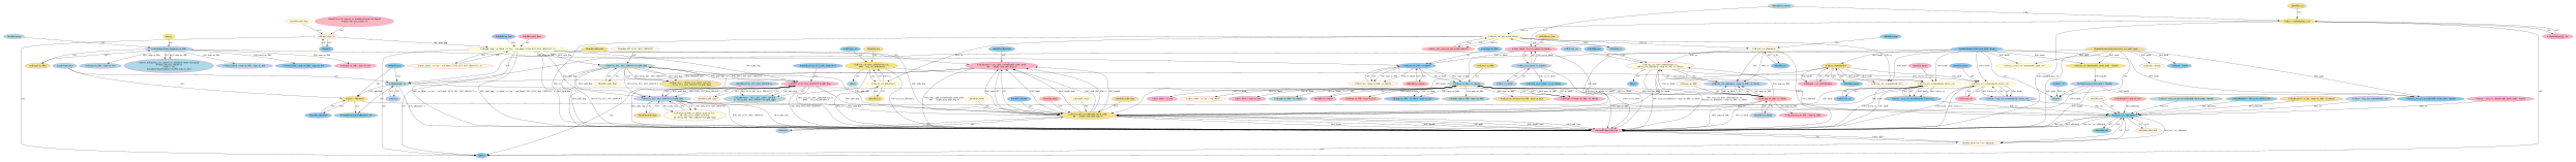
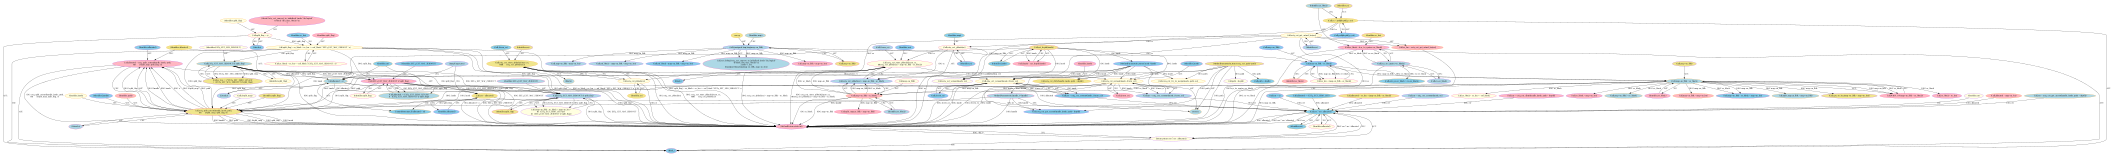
  digraph {
    fontname="Playfair Display"
    node [color=purple fillcolor=skyblue fontname="Playfair Display" style=filled]
    edge [fontname="Playfair Display"]
    n1 [color=darkorange fillcolor=khaki label="(Call,err = allocated)"]
    n2 [color=darkorange label="(Call,err ? err : allocated)"]
    n3 [color=darkorange label="(ControlStructure,if (allocated < 0))"]
    n4 [label="(Identifier,allocated)"]
    n5 [fillcolor=lightpink label="(MethodReturn,static int)"]
    n6 [fillcolor=lightyellow label="(Return,return err ? err : allocated;)"]
    n7 [color=deeppink fillcolor=lightyellow label="(Identifier,allocated)"]
    n8 [color=darkorange label="(Identifier,err)"]
    n9 [color=darkorange fillcolor=lightblue label="(Call,allocated < 0)"]
    n10 [fillcolor=lightblue label="(Literal,0)"]
    n11 [fillcolor=lightpink label="(Call,allocated = ext4_split_extent(handle, inode, path,\n\t\t\t\t       &split_map, split_flag, 0))"]
    n12 [color=deeppink fillcolor=khaki label="(Call,ext4_split_extent(handle, inode, path,\n\t\t\t\t       &split_map, split_flag, 0))"]
    n13 [color=deeppink label="(Block,)"]
    n14 [color=deeppink fillcolor=lightblue label="(Literal,0)"]
    n15 [color=deeppink fillcolor=lightblue label="(MethodParameterIn,handle_t *handle)"]
    n16 [label="(Call,ext4_ext_get_access(handle, inode, path + depth))"]
    1000105 [color=darkorange fillcolor=lightblue]
    n18 [color=darkorange fillcolor=khaki label="(Call,ext4_ext_dirty(handle, inode, path + depth))"]
    n19 [color=darkorange fillcolor=lightyellow label="(Call,ext4_ext_zeroout(inode, &zero_ex))"]
    n20 [fillcolor=lightblue label="(Call,err = ext4_ext_zeroout(inode, &zero_ex))"]
    n21 [color=deeppink fillcolor=lightpink label="(Call,&zero_ex)"]
    n22 [color=deeppink fillcolor=khaki label="(Call,ext_depth(inode))"]
    n23 [color=darkorange fillcolor=lightyellow label="(Call,ext4_ext_zeroout(inode, &zero_ex))"]
    n24 [color=darkorange label="(Identifier,inode)"]
    n25 [fillcolor=lightyellow label="(Call,ext4_ext_zeroout(inode, ex))"]
    n26 [color=deeppink fillcolor=lightpink label="(Call,depth = ext_depth(inode))"]
    n27 [label="(Call,&zero_ex)"]
    n28 [color=deeppink label="(Call,err = ext4_ext_zeroout(inode, &zero_ex))"]
    n29 [label="(MethodParameterIn,struct inode *inode)"]
    n30 [color=darkorange fillcolor=lightyellow label="(Call,ext4_ext_try_to_merge(inode, path, ex))"]
    n31 [color=deeppink fillcolor=lightyellow label="(Call,ext4_ext_store_pblock(&zero_ex,\n\t\t\t\text4_ext_pblock(ex) + map->m_lblk - ee_block))"]
    n32 [color=deeppink label="(Block,)"]
    n33 [fillcolor=lightblue label="(Call,ext4_ext_pblock(ex) + map->m_lblk - ee_block)"]
    n34 [color=darkorange fillcolor=lightpink label="(Call,map->m_lblk - ee_block)"]
    n35 [color=deeppink fillcolor=lightyellow label="(Call,ext4_ext_pblock(ex))"]
    n36 [color=deeppink label="(Identifier,ex)"]
    n37 [color=darkorange fillcolor=lightyellow label="(Call,ext4_ext_get_actual_len(ex))"]
    n38 [color=darkorange fillcolor=lightyellow label="(Call,ext4_ext_pblock(ex))"]
    n39 [color=darkorange fillcolor=lightpink label="(Call,ee_len = ext4_ext_get_actual_len(ex))"]
    n40 [fillcolor=lightblue label="(Identifier,ex)"]
    n41 [color=darkorange fillcolor=khaki label="(Call,ext4_ext_store_pblock(&zero_ex,\n\t\t\t\t\t\t      ext4_ext_pblock(ex)))"]
    n42 [color=darkorange fillcolor=khaki label="(Identifier,ex)"]
    n43 [color=darkorange fillcolor=khaki label="(Call,ex = path[depth].p_ext)"]
-   n44 [fillcolor=lightpink label="(Call,path[depth].p_ext)"]
+   n44 [label="(Call,path[depth].p_ext)"]
    n45 [color=deeppink fillcolor=lightpink label="(Call,split_map.m_lblk = map->m_lblk)"]
    n46 [color=deeppink fillcolor=lightblue label="(Identifier,ee_block)"]
    n47 [color=darkorange fillcolor=lightblue label="(Call,map->m_lblk < ee_block)"]
    n48 [fillcolor=khaki label="(Call,cpu_to_le32(map->m_lblk + map->m_len))"]
    n49 [color=deeppink fillcolor=lightpink label="(Call,WARN_ON(map->m_lblk < ee_block))"]
    n50 [fillcolor=lightpink label="(Call,ee_block + ee_len)"]
    n51 [color=deeppink fillcolor=lightyellow label="(Call,ee_block + ee_len <= eof_block)"]
    n52 [fillcolor=lightpink label="(Call,ee_block + map->m_len)"]
    n53 [color=darkorange fillcolor=lightblue label="(Call,map->m_lblk != ee_block)"]
    n54 [fillcolor=lightpink label="(Identifier,ee_block)"]
    n55 [color=darkorange fillcolor=lightpink label="(Call,map->m_lblk + map->m_len)"]
    n56 [color=deeppink label="(Call,map->m_lblk - ee_block + map->m_len)"]
    n57 [color=darkorange fillcolor=lightblue label="(Call,split_map.m_lblk = map->m_lblk)"]
    n58 [label="(Call,map->m_lblk - ee_block)"]
    n59 [color=deeppink fillcolor=lightyellow label="(Call,ee_len - (map->m_lblk - ee_block))"]
    n60 [color=darkorange fillcolor=lightpink label="(Identifier,ee_block)"]
    n61 [fillcolor=lightblue label="(Call,(unsigned long long)map->m_lblk)"]
    n62 [fillcolor=lightblue label="(Call,map->m_lblk + map->m_len)"]
    n63 [fillcolor=lightblue label="(Call,eof_block = map->m_lblk + map->m_len)"]
    n64 [label="(Call,eof_block < map->m_lblk + map->m_len)"]
    n65 [color=deeppink fillcolor=lightblue label="(Call,ext_debug(\"ext4_ext_convert_to_initialized: inode %lu, logical\"\n \t\t\"block %llu, max_blocks %u\n\", inode->i_ino,\n\t\t(unsigned long long)map->m_lblk, map->m_len))"]
    n66 [fillcolor=lightpink label="(Call,map->m_lblk + map->m_len)"]
    n67 [color=deeppink fillcolor=khaki label="(Call,map->m_lblk)"]
    n68 [fillcolor=lightpink label="(Call,ee_block = le32_to_cpu(ex->ee_block))"]
    n69 [color=deeppink fillcolor=lightblue label="(Call,le32_to_cpu(ex->ee_block))"]
    n70 [fillcolor=lightblue label="(Call,ex->ee_block)"]
    n71 [color=darkorange label="(Call,zero_ex.ee_block = ex->ee_block)"]
    n72 [color=darkorange fillcolor=lightblue label="(Block,)"]
    n73 [fillcolor=khaki label="(MethodParameterIn,struct ext4_ext_path *path)"]
    n74 [fillcolor=lightyellow label="(Call,path + depth)"]
    n75 [color=darkorange label="(Call,path + depth)"]
    n76 [fillcolor=lightblue label="(Call,EXT4_EXT_MAY_ZEROOUT & split_flag)"]
    n77 [color=deeppink fillcolor=khaki label="(Identifier,split_flag)"]
    n78 [fillcolor=lightyellow label="(Call,(map->m_lblk - ee_block + map->m_len <\n\t\t\t   EXT4_EXT_ZERO_LEN) &&\n\t\t\t   (EXT4_EXT_MAY_ZEROOUT & split_flag))"]
    n79 [fillcolor=lightpink label="(Call,EXT4_EXT_MAY_ZEROOUT & split_flag)"]
    n80 [color=deeppink fillcolor=lightyellow label="(Identifier,split_flag)"]
    n81 [color=darkorange fillcolor=lightblue label="(Call,allocated <= EXT4_EXT_ZERO_LEN &&\n\t\t    (EXT4_EXT_MAY_ZEROOUT & split_flag))"]
    n82 [color=darkorange fillcolor=lightblue label="(Call,EXT4_EXT_MAY_ZEROOUT & split_flag)"]
    n83 [fillcolor=khaki label="(Call,ee_len <= 2*EXT4_EXT_ZERO_LEN &&\n\t    (EXT4_EXT_MAY_ZEROOUT & split_flag))"]
    n84 [color=darkorange fillcolor=lightyellow label="(Identifier,split_flag)"]
    n85 [color=darkorange fillcolor=lightyellow label="(Call,split_flag |= ee_block + ee_len <= eof_block ? EXT4_EXT_MAY_ZEROOUT : 0)"]
    n86 [color=deeppink fillcolor=lightyellow label="(Call,ee_block + ee_len <= eof_block ? EXT4_EXT_MAY_ZEROOUT : 0)"]
    n87 [color=deeppink fillcolor=lightyellow label="(Call,split_flag = 0)"]
    n88 [color=deeppink label="(Literal,0)"]
    n89 [color=deeppink label="(Identifier,ee_len)"]
    n90 [color=deeppink fillcolor=lightblue label="(Identifier,EXT4_EXT_MAY_ZEROOUT)"]
    n91 [fillcolor=lightblue label="(Call,&zero_ex)"]
    n92 [fillcolor=lightblue label="(Call,err = ext4_ext_zeroout(inode, ex))"]
    n93 [color=darkorange fillcolor=lightblue label="(Identifier,ee_block)"]
    n94 [color=darkorange label="(Identifier,err)"]
    n95 [color=darkorange fillcolor=lightblue label="(Identifier,map)"]
    n96 [fillcolor=lightyellow label="(Identifier,EXT4_EXT_MAY_ZEROOUT)"]
    n97 [fillcolor=lightpink label="(Call,err = ext4_ext_dirty(handle, inode, path + depth))"]
    n98 [color=darkorange fillcolor=lightyellow label="(Identifier,split_flag)"]
    n99 [color=darkorange label="(Call,&zero_ex)"]
    n100 [label="(Call,map->m_lblk)"]
    n101 [color=deeppink fillcolor=lightpink label="(Identifier,split_flag)"]
    n102 [color=deeppink fillcolor=khaki label="(Identifier,ee_len)"]
    n103 [color=deeppink label="(Identifier,EXT4_EXT_MAY_ZEROOUT)"]
    n104 [fillcolor=lightpink label="(Identifier,inode)"]
-   n105 [color=darkorange fillcolor=lightyellow label="(Call,&split_map)"]
+   n105 [fillcolor=lightyellow label="(Call,&split_map)"]
    n106 [fillcolor=khaki label="(Call,map->m_lblk)"]
    n107 [fillcolor=khaki label="(Identifier,split_flag)"]
    n108 [fillcolor=lightyellow label="(Identifier,err)"]
    n109 [color=darkorange fillcolor=khaki label="(Identifier,allocated)"]
    n110 [color=darkorange fillcolor=lightpink label="(Call,allocated - map->m_len)"]
    n111 [color=darkorange fillcolor=lightblue label="(Call,err = ext4_ext_get_access(handle, inode, path + depth))"]
    n112 [color=deeppink label="(Identifier,allocated)"]
    n113 [color=deeppink label="(Call,err = 0)"]
    n114 [color=deeppink fillcolor=lightyellow label="(Call,map->m_lblk)"]
    n115 [color=darkorange fillcolor=lightyellow label="(Identifier,inode)"]
    n116 [fillcolor=khaki label="(Identifier,ex)"]
    n117 [fillcolor=lightblue label="(JumpTarget,out:)"]
    n118 [fillcolor=khaki label="(Identifier,err)"]
    n119 [fillcolor=lightpink label="(Literal,\"ext4_ext_convert_to_initialized: inode %lu, logical\"\n \t\t\"block %llu, max_blocks %u\n\")"]
    n120 [color=darkorange label="(Call,allocated <= EXT4_EXT_ZERO_LEN)"]
    n121 [label="(Identifier,err)"]
    n122 [color=darkorange label="(Identifier,map)"]
    n123 [label="(Identifier,handle)"]
    n124 [color=deeppink fillcolor=khaki label="(Call,allocated = ee_len - (map->m_lblk - ee_block))"]
    n125 [color=darkorange fillcolor=lightpink label="(Identifier,path)"]
    n126 [color=deeppink label="(Identifier,inode)"]
    1000133 [color=darkorange fillcolor=khaki]
    n1 -> n2 [label="DDG: err"]
    n1 -> n3 [label="AST: "]
    n1 -> n4 [label="CFG: "]
    n2 -> n5 [label="DDG: err"]
    n2 -> n5 [label="DDG: allocated"]
    n2 -> n5 [label="DDG: err ? err : allocated"]
    n2 -> n6 [label="AST: "]
    n2 -> n6 [label="DDG: err ? err : allocated"]
    n2 -> n7 [label="CFG: "]
    n2 -> n8 [label="CFG: "]
    n4 -> n1 [label="AST: "]
    n5 -> n6 [label="CFG: "]
    n6 -> n2 [label="CFG: "]
    n6 -> n5 [label="DDG: <RET>"]
    n6 -> n13 [label="AST: "]
    n7 -> n2 [label="AST: "]
    n8 -> n2 [label="AST: "]
    n9 -> n1 [label="DDG: allocated"]
    n9 -> n2 [label="DDG: allocated"]
    n9 -> n3 [label="AST: "]
    n9 -> n5 [label="DDG: allocated < 0"]
    n9 -> n10 [label="CFG: "]
    n10 -> n9 [label="AST: "]
    n11 -> n5 [label="DDG: ext4_split_extent(handle, inode, path,\n\t\t\t\t       &split_map, split_flag, 0)"]
    n11 -> n9 [label="DDG: allocated"]
    n11 -> n12 [label="CFG: "]
    n11 -> n13 [label="AST: "]
    n12 -> n5 [label="DDG: &split_map"]
    n12 -> n5 [label="DDG: split_flag"]
    n12 -> n5 [label="DDG: inode"]
    n12 -> n5 [label="DDG: handle"]
    n12 -> n5 [label="DDG: path"]
    n12 -> n11 [label="AST: "]
    n12 -> n11 [label="DDG: inode"]
    n12 -> n11 [label="DDG: &split_map"]
    n12 -> n11 [label="DDG: handle"]
    n12 -> n11 [label="DDG: path"]
    n12 -> n11 [label="DDG: split_flag"]
    n12 -> n11 [label="DDG: 0"]
    n12 -> n14 [label="CFG: "]
    n14 -> n12 [label="AST: "]
    n15 -> n5 [label="DDG: handle"]
    n15 -> n12 [label="DDG: handle"]
    n15 -> n16 [label="DDG: handle"]
    n15 -> 1000105 [label="AST: "]
    n18 -> n15 [label="DDG: handle"]
    n19 -> n5 [label="DDG: &zero_ex"]
    n19 -> n5 [label="DDG: inode"]
    n19 -> n12 [label="DDG: inode"]
    n19 -> n20 [label="AST: "]
    n19 -> n20 [label="DDG: inode"]
    n19 -> n20 [label="DDG: &zero_ex"]
    n19 -> n21 [label="CFG: "]
    n20 -> n2 [label="DDG: err"]
    n20 -> n19 [label="CFG: "]
    n21 -> n19 [label="AST: "]
    n22 -> n12 [label="DDG: inode"]
    n22 -> n19 [label="DDG: inode"]
    n22 -> n23 [label="DDG: inode"]
    n22 -> n24 [label="CFG: "]
    n22 -> n25 [label="DDG: inode"]
    n22 -> n26 [label="AST: "]
    n22 -> n26 [label="DDG: inode"]
    n23 -> n5 [label="DDG: &zero_ex"]
    n23 -> n5 [label="DDG: inode"]
    n23 -> n12 [label="DDG: inode"]
    n23 -> n27 [label="CFG: "]
    n23 -> n28 [label="AST: "]
    n23 -> n28 [label="DDG: inode"]
    n23 -> n28 [label="DDG: &zero_ex"]
    n24 -> n22 [label="AST: "]
    n26 -> n22 [label="CFG: "]
    n27 -> n23 [label="AST: "]
    n28 -> n2 [label="DDG: err"]
    n28 -> n23 [label="CFG: "]
    n29 -> n12 [label="DDG: inode"]
    n29 -> n16 [label="DDG: inode"]
    n29 -> 1000105 [label="AST: "]
    n29 -> n18 [label="DDG: inode"]
    n29 -> n19 [label="DDG: inode"]
-   n29 -> n22 [label="DDG: inode"]
+   n22 -> n29 [label="DDG: inode"]
    n29 -> n23 [label="DDG: inode"]
    n29 -> n25 [label="DDG: inode"]
    n29 -> n30 [label="DDG: inode"]
    n31 -> n5 [label="DDG: ext4_ext_pblock(ex) + map->m_lblk - ee_block"]
    n31 -> n5 [label="DDG: ext4_ext_store_pblock(&zero_ex,\n\t\t\t\text4_ext_pblock(ex) + map->m_lblk - ee_block)"]
    n31 -> n19 [label="DDG: &zero_ex"]
    n31 -> n32 [label="AST: "]
    n31 -> n33 [label="CFG: "]
    n33 -> n31 [label="AST: "]
    n33 -> n34 [label="CFG: "]
    n34 -> n5 [label="DDG: ee_block"]
    n34 -> n5 [label="DDG: map->m_lblk"]
    n34 -> n31 [label="DDG: map->m_lblk"]
    n34 -> n31 [label="DDG: ee_block"]
    n34 -> n33 [label="AST: "]
    n34 -> n33 [label="DDG: map->m_lblk"]
    n34 -> n33 [label="DDG: ee_block"]
    n34 -> n45 [label="DDG: map->m_lblk"]
    n34 -> n46 [label="CFG: "]
    n35 -> n5 [label="DDG: ex"]
    n35 -> n31 [label="DDG: ex"]
    n35 -> n33 [label="AST: "]
    n35 -> n33 [label="DDG: ex"]
    n35 -> n36 [label="CFG: "]
    n36 -> n35 [label="AST: "]
    n37 -> n5 [label="DDG: ex"]
    n37 -> n25 [label="DDG: ex"]
    n37 -> n35 [label="DDG: ex"]
    n37 -> n38 [label="DDG: ex"]
    n37 -> n39 [label="AST: "]
    n37 -> n39 [label="DDG: ex"]
    n37 -> n40 [label="CFG: "]
    n38 -> n5 [label="DDG: ex"]
    n38 -> n41 [label="AST: "]
    n38 -> n41 [label="DDG: ex"]
    n38 -> n42 [label="CFG: "]
-   n39 -> n37 [label="CFG: "]
+   n39 -> n5 [label="CFG: "]
    n40 -> n37 [label="AST: "]
    n41 -> n5 [label="DDG: ext4_ext_pblock(ex)"]
    n41 -> n5 [label="DDG: ext4_ext_store_pblock(&zero_ex,\n\t\t\t\t\t\t      ext4_ext_pblock(ex))"]
    n41 -> n23 [label="DDG: &zero_ex"]
    n41 -> n38 [label="CFG: "]
    n41 -> n72 [label="AST: "]
    n42 -> n38 [label="AST: "]
    n43 -> n5 [label="DDG: path[depth].p_ext"]
    n43 -> n13 [label="AST: "]
    n43 -> n37 [label="DDG: ex"]
    n43 -> n44 [label="CFG: "]
    n44 -> n43 [label="AST: "]
    n46 -> n34 [label="AST: "]
    n47 -> n5 [label="DDG: map->m_lblk"]
    n47 -> n34 [label="DDG: map->m_lblk"]
    n47 -> n34 [label="DDG: ee_block"]
    n47 -> n48 [label="DDG: map->m_lblk"]
    n47 -> n49 [label="AST: "]
    n47 -> n49 [label="DDG: map->m_lblk"]
    n47 -> n49 [label="DDG: ee_block"]
    n47 -> n50 [label="DDG: ee_block"]
    n47 -> n51 [label="DDG: ee_block"]
    n47 -> n52 [label="DDG: ee_block"]
    n47 -> n53 [label="DDG: ee_block"]
    n47 -> n54 [label="CFG: "]
    n47 -> n55 [label="DDG: map->m_lblk"]
    n47 -> n56 [label="DDG: map->m_lblk"]
    n47 -> n56 [label="DDG: ee_block"]
    n47 -> n57 [label="DDG: map->m_lblk"]
    n49 -> n47 [label="CFG: "]
    n54 -> n47 [label="AST: "]
    n58 -> n47 [label="DDG: map->m_lblk"]
    n58 -> n47 [label="DDG: ee_block"]
    n58 -> n59 [label="AST: "]
    n58 -> n59 [label="DDG: map->m_lblk"]
    n58 -> n59 [label="DDG: ee_block"]
    n58 -> n60 [label="CFG: "]
    n59 -> n58 [label="CFG: "]
    n60 -> n58 [label="AST: "]
    n61 -> n58 [label="DDG: map->m_lblk"]
    n61 -> n62 [label="DDG: map->m_lblk"]
    n61 -> n63 [label="DDG: map->m_lblk"]
    n61 -> n64 [label="DDG: map->m_lblk"]
    n61 -> n65 [label="AST: "]
    n61 -> n65 [label="DDG: map->m_lblk"]
    n61 -> n66 [label="DDG: map->m_lblk"]
    n61 -> n67 [label="CFG: "]
    n67 -> n61 [label="AST: "]
    n68 -> n5 [label="DDG: le32_to_cpu(ex->ee_block)"]
    n68 -> n13 [label="AST: "]
    n68 -> n58 [label="DDG: ee_block"]
    n68 -> n69 [label="CFG: "]
    n69 -> n5 [label="DDG: ex->ee_block"]
    n69 -> n68 [label="AST: "]
    n69 -> n68 [label="DDG: ex->ee_block"]
    n69 -> n70 [label="CFG: "]
    n69 -> n71 [label="DDG: ex->ee_block"]
    n70 -> n69 [label="AST: "]
    n73 -> n5 [label="DDG: path"]
    n73 -> n12 [label="DDG: path"]
    n73 -> n16 [label="DDG: path"]
    n73 -> 1000105 [label="AST: "]
    n73 -> n18 [label="DDG: path"]
    n73 -> n30 [label="DDG: path"]
    n73 -> n74 [label="DDG: path"]
    n73 -> n75 [label="DDG: path"]
    n76 -> n5 [label="DDG: split_flag"]
    n76 -> n5 [label="DDG: EXT4_EXT_MAY_ZEROOUT"]
    n76 -> n12 [label="DDG: split_flag"]
    n76 -> n77 [label="CFG: "]
    n76 -> n78 [label="AST: "]
    n76 -> n78 [label="DDG: EXT4_EXT_MAY_ZEROOUT"]
    n76 -> n78 [label="DDG: split_flag"]
    n77 -> n76 [label="AST: "]
    n78 -> n76 [label="CFG: "]
    n79 -> n5 [label="DDG: EXT4_EXT_MAY_ZEROOUT"]
    n79 -> n5 [label="DDG: split_flag"]
    n79 -> n12 [label="DDG: split_flag"]
    n79 -> n76 [label="DDG: EXT4_EXT_MAY_ZEROOUT"]
    n79 -> n76 [label="DDG: split_flag"]
    n79 -> n80 [label="CFG: "]
    n79 -> n81 [label="AST: "]
    n79 -> n81 [label="DDG: EXT4_EXT_MAY_ZEROOUT"]
    n79 -> n81 [label="DDG: split_flag"]
    n80 -> n79 [label="AST: "]
    n81 -> n79 [label="CFG: "]
    n82 -> n5 [label="DDG: split_flag"]
    n82 -> n5 [label="DDG: EXT4_EXT_MAY_ZEROOUT"]
    n82 -> n12 [label="DDG: split_flag"]
    n82 -> n76 [label="DDG: EXT4_EXT_MAY_ZEROOUT"]
    n82 -> n76 [label="DDG: split_flag"]
    n82 -> n79 [label="DDG: EXT4_EXT_MAY_ZEROOUT"]
    n82 -> n79 [label="DDG: split_flag"]
    n82 -> n83 [label="AST: "]
    n82 -> n83 [label="DDG: EXT4_EXT_MAY_ZEROOUT"]
    n82 -> n83 [label="DDG: split_flag"]
    n82 -> n84 [label="CFG: "]
    n83 -> n82 [label="CFG: "]
    n84 -> n82 [label="AST: "]
    n85 -> n5 [label="DDG: ee_block + ee_len <= eof_block ? EXT4_EXT_MAY_ZEROOUT : 0"]
    n85 -> n5 [label="DDG: split_flag |= ee_block + ee_len <= eof_block ? EXT4_EXT_MAY_ZEROOUT : 0"]
    n85 -> n5 [label="DDG: split_flag"]
    n85 -> n12 [label="DDG: split_flag"]
    n85 -> n13 [label="AST: "]
    n85 -> n76 [label="DDG: split_flag"]
    n85 -> n79 [label="DDG: split_flag"]
    n85 -> n82 [label="DDG: split_flag"]
    n85 -> n86 [label="CFG: "]
    n86 -> n85 [label="AST: "]
    n87 -> n13 [label="AST: "]
    n87 -> n85 [label="DDG: split_flag"]
    n87 -> n88 [label="CFG: "]
    n88 -> n87 [label="AST: "]
    n89 -> n85 [label="CFG: "]
    n90 -> n76 [label="AST: "]
    n91 -> n31 [label="AST: "]
    n92 -> n2 [label="DDG: err"]
    n93 -> n43 [label="CFG: "]
    n93 -> n68 [label="AST: "]
    n94 -> n1 [label="AST: "]
    n94 -> n9 [label="CFG: "]
    n95 -> n61 [label="CFG: "]
    n96 -> n82 [label="AST: "]
    n97 -> n2 [label="DDG: err"]
    n98 -> n87 [label="AST: "]
    n99 -> n41 [label="AST: "]
    n100 -> n58 [label="AST: "]
    n101 -> n85 [label="AST: "]
    n102 -> n68 [label="CFG: "]
    n103 -> n79 [label="AST: "]
    n104 -> n23 [label="AST: "]
    n105 -> n12 [label="AST: "]
    n106 -> n47 [label="AST: "]
    n107 -> n12 [label="AST: "]
    n108 -> n2 [label="AST: "]
    n109 -> n9 [label="AST: "]
    n109 -> n11 [label="CFG: "]
    n110 -> n2 [label="DDG: allocated"]
    n111 -> n2 [label="DDG: err"]
    n112 -> n11 [label="AST: "]
-   n113 -> 1000105 [label="DDG: err"]
+   n113 -> n2 [label="DDG: err"]
    n114 -> n34 [label="AST: "]
    n115 -> n12 [label="AST: "]
    n116 -> n43 [label="AST: "]
    n117 -> n1 [label="CFG: "]
    n117 -> n9 [label="CFG: "]
    n118 -> n41 [label="CFG: "]
    n119 -> n87 [label="CFG: "]
    n120 -> n2 [label="DDG: allocated"]
    n121 -> n31 [label="CFG: "]
    n122 -> n35 [label="CFG: "]
    n123 -> n12 [label="AST: "]
    n124 -> n2 [label="DDG: allocated"]
    n125 -> n12 [label="AST: "]
    n126 -> n19 [label="AST: "]
    1000133 -> n61 [label="AST: "]
  }
